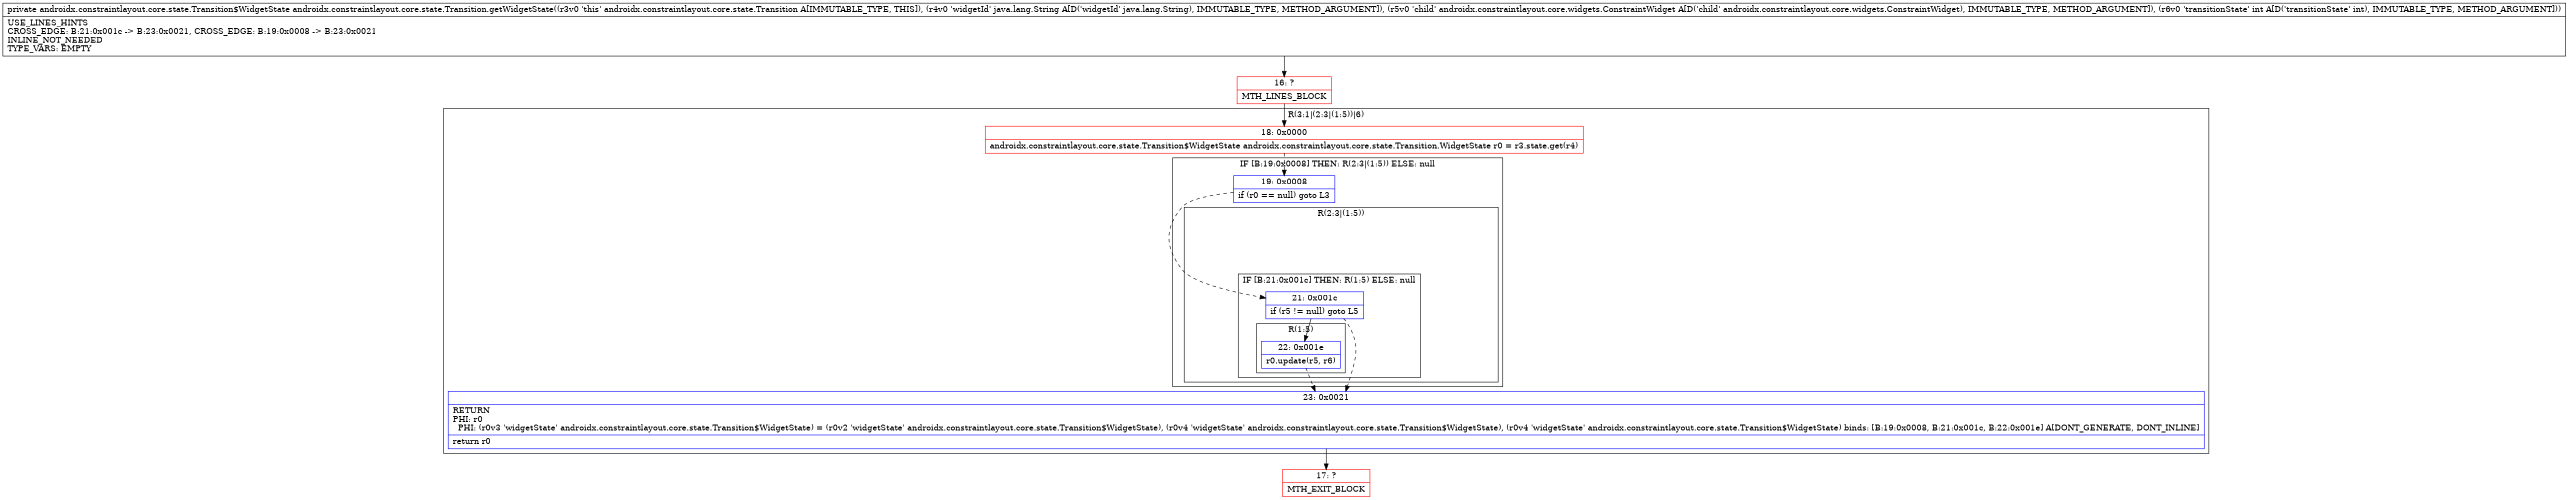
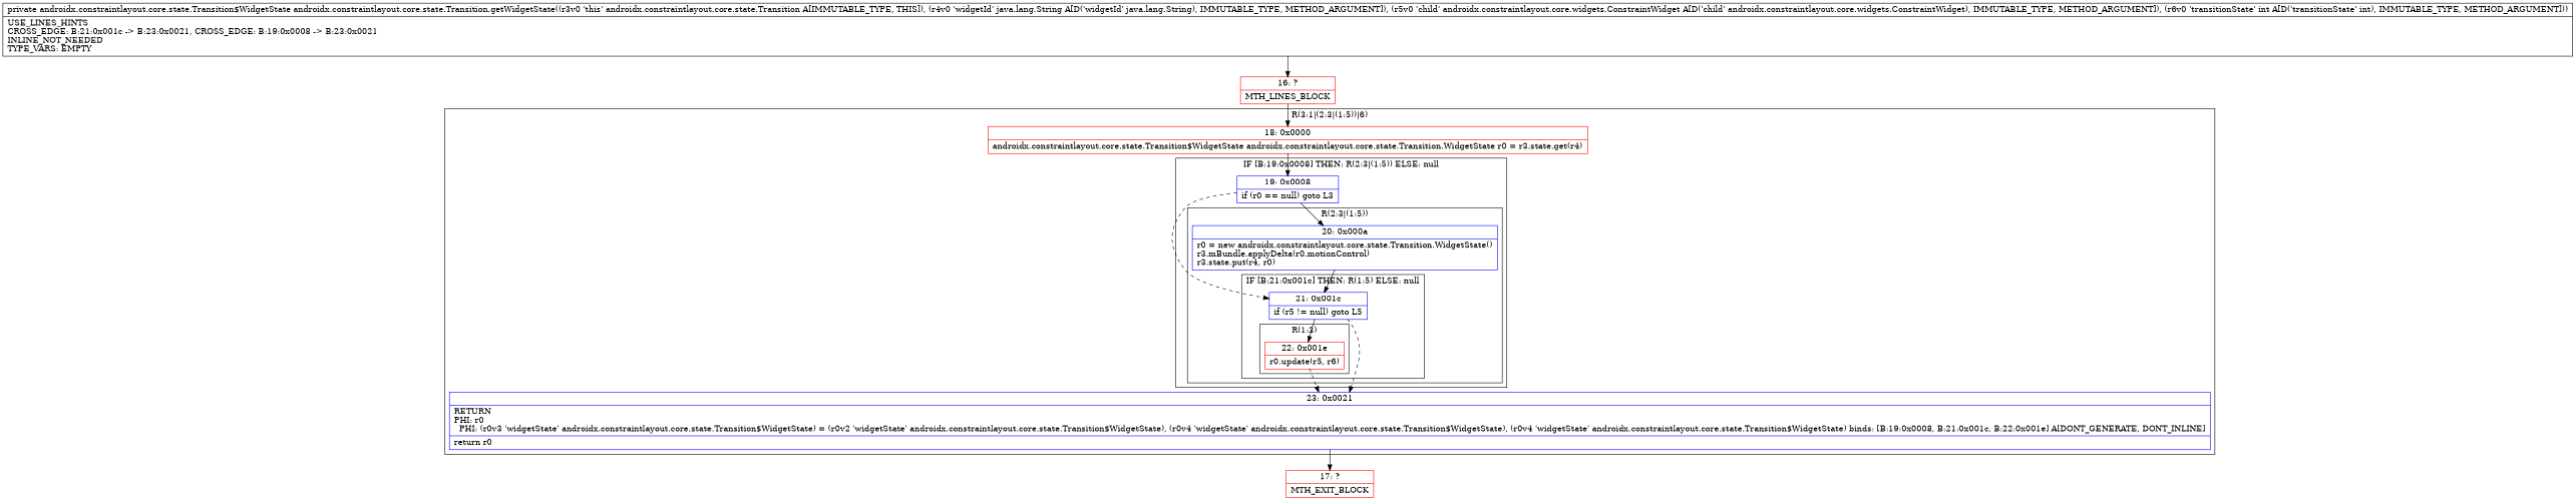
  digraph {
    node [color=blue shape=record]
-   n1 [label="{22\:\ 0x001e|r0.update(r5, r6)\l}"]
+   n1 [color=red label="{22\:\ 0x001e|r0.update(r5, r6)\l}"]
    n2 [label="{21\:\ 0x001c|if (r5 != null) goto L5\l}"]
+   n3 [label="{20\:\ 0x000a|r0 = new androidx.constraintlayout.core.state.Transition.WidgetState()\lr3.mBundle.applyDelta(r0.motionControl)\lr3.state.put(r4, r0)\l}"]
    n4 [label="{19\:\ 0x0008|if (r0 == null) goto L3\l}"]
    n5 [color=red label="{18\:\ 0x0000|androidx.constraintlayout.core.state.Transition$WidgetState androidx.constraintlayout.core.state.Transition.WidgetState r0 = r3.state.get(r4)\l}"]
    n6 [label="{23\:\ 0x0021|RETURN\lPHI: r0 \l  PHI: (r0v3 'widgetState' androidx.constraintlayout.core.state.Transition$WidgetState) = (r0v2 'widgetState' androidx.constraintlayout.core.state.Transition$WidgetState), (r0v4 'widgetState' androidx.constraintlayout.core.state.Transition$WidgetState), (r0v4 'widgetState' androidx.constraintlayout.core.state.Transition$WidgetState) binds: [B:19:0x0008, B:21:0x001c, B:22:0x001e] A[DONT_GENERATE, DONT_INLINE]\l|return r0\l}"]
    n7 [color=red label="{17\:\ ?|MTH_EXIT_BLOCK\l}"]
    n8 [color=red label="{16\:\ ?|MTH_LINES_BLOCK\l}"]
    n9 [label="{private androidx.constraintlayout.core.state.Transition$WidgetState androidx.constraintlayout.core.state.Transition.getWidgetState((r3v0 'this' androidx.constraintlayout.core.state.Transition A[IMMUTABLE_TYPE, THIS]), (r4v0 'widgetId' java.lang.String A[D('widgetId' java.lang.String), IMMUTABLE_TYPE, METHOD_ARGUMENT]), (r5v0 'child' androidx.constraintlayout.core.widgets.ConstraintWidget A[D('child' androidx.constraintlayout.core.widgets.ConstraintWidget), IMMUTABLE_TYPE, METHOD_ARGUMENT]), (r6v0 'transitionState' int A[D('transitionState' int), IMMUTABLE_TYPE, METHOD_ARGUMENT]))  | USE_LINES_HINTS\lCROSS_EDGE: B:21:0x001c \-\> B:23:0x0021, CROSS_EDGE: B:19:0x0008 \-\> B:23:0x0021\lINLINE_NOT_NEEDED\lTYPE_VARS: EMPTY\l}" color=""]
    subgraph cluster_1 {
      label="R(3:1|(2:3|(1:5))|6)"
      n5
      n6
      subgraph cluster_2 {
        label="IF [B:19:0x0008] THEN: R(2:3|(1:5)) ELSE: null"
        n4
        subgraph cluster_3 {
          label="R(2:3|(1:5))"
+         n3
          subgraph cluster_4 {
            label="IF [B:21:0x001c] THEN: R(1:5) ELSE: null"
            n2
            subgraph cluster_5 {
-             label="R(1:5)"
+             label="R(1:3)"
              n1
            }
          }
        }
      }
    }
    n1 -> n6 [style=dashed]
    n2 -> n1
    n2 -> n6 [style=dashed]
+   n3 -> n2
    n4 -> n2 [style=dashed]
-   n5 -> n4 [style=dashed]
+   n4 -> n3
+   n5 -> n4
    n6 -> n7
    n8 -> n5
    n9 -> n8
  }
